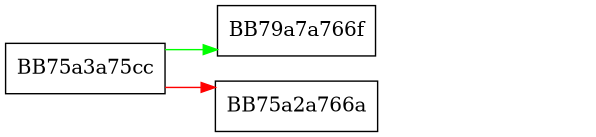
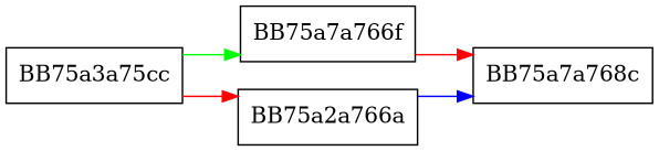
  digraph {
    rankdir=LR
    splines=ortho
    node [shape=box]
    edge [color=red]
    n1 [label=BB75a3a75cc]
-   BB75a7a766f [label=BB79a7a766f]
+   BB75a7a766f
    n3 [label=BB75a2a766a]
+   BB75a7a768c
    n1 -> BB75a7a766f [color=green]
    n1 -> n3
+   BB75a7a766f -> BB75a7a768c
+   n3 -> BB75a7a768c [color=blue]
  }
